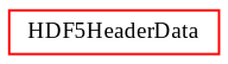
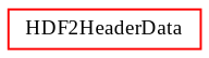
  digraph {
    rankdir=LR
    fontname="Liberation Serif"
-   n1 [color=red fillcolor=white fontname="Liberation Serif" fontsize=10 height=0.2 label=HDF5HeaderData shape=record style=filled width=0.4]
+   n1 [color=red fillcolor=white fontname="Liberation Serif" fontsize=10 height=0.2 label=HDF2HeaderData shape=record style=filled width=0.4]
  }
